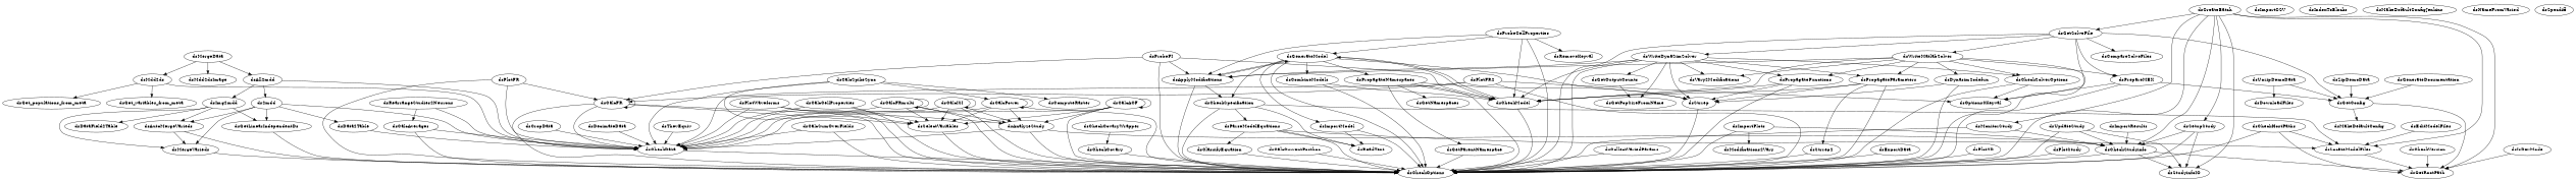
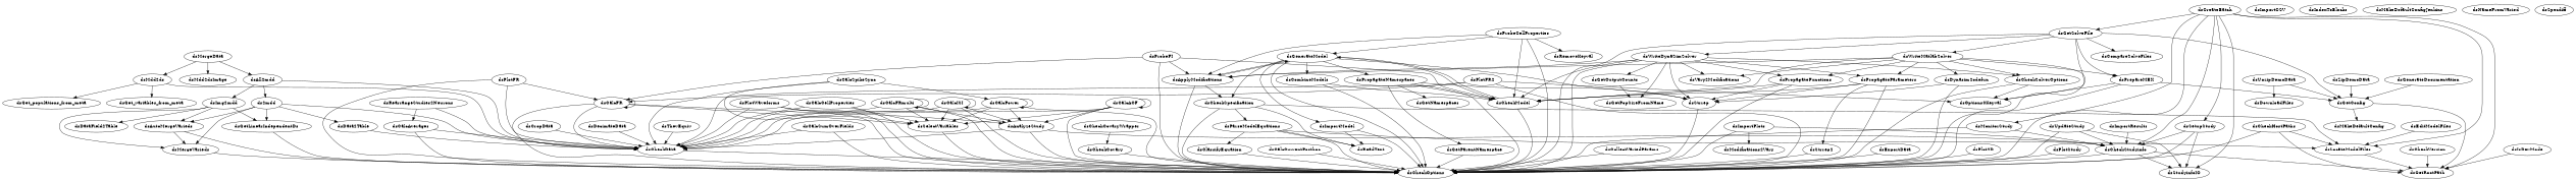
  digraph {
    ds2mdd
    dsAutoMergeVarieds
    dsCheckData
    dsData2Table
    dsGetLinearIndependentDs
    dsMergeVarieds
    dsCheckOptions
    dsAll2mdd
    dsImg2mdd
    dsDataField2Table
    dsAnalyzeStudy
    dsCheckStudyinfo
    dsGetRootPath
    dsStudyinfoIO
    dsApplyModifications
    dsCheckSpecification
    dsGenerateModel
    dsLocateModelFiles
    dsParseModelEquations
    dsReadText
    dsCheckModel
    dsCombineModels
    dsStrrep
    dsImportModel
    dsPropagateNamespaces
    dsClassifyEquation
    dsGetParentNamespace
    dsGetNamespaces
    dsCalcACF
    dsSelectVariables
    dsCalcAverages
    dsCalcCellProperties
    dsCalcCurrentPosthoc
    dsCalcFR
    dsCalcFRmulti
    dsCalcISI
    dsCalcPower
    dsCalcSpikeSync
-   dsComputeRaster
    dsCalcSumOverFields
    dsCheckCovary
    dsCheckCovaryWrapper
    dsCheckHostPaths
    dsCheckSolverOptions
    n45 [label=dsOptions0Keyval]
    dsCheckVersion
    dsCollectVariedParams
    dsCreateBatch
    dsGetSolveFile
    dsMonitorStudy
    dsSetupStudy
    dsGetConfig
    dsCompareSolveFiles
    dsPrepareMEX
    dsWriteDynaSimSolver
    dsWriteMatlabSolver
    dsMakeDefaultConfig
    dsGetOutputCounts
    dsGetPopSizeFromName
    dsPropagateFunctions
    dsPropagateParameters
    dsVary2Modifications
    dsDynasim2odefun
    dsCropData
    dsDecimateData
    dsEditModelFiles
    dsExportData
    dsGenerateDocumentation
    dsStrrep2
    dsImportPlots
    dsModifications2Vary
    dsImportResults
    dsIsDevMode
    dsMdd2ds
    dsGet_populations_from_meta
    dsGet_variables_from_meta
    dsMergeData
    dsMdd2dsImage
    dsPlot2D
    dsPlotFR
    dsPlotFR2
    dsPlotStudy
    dsPlotWaveforms
    dsProbeCellProperties
    dsRemoveKeyval
    dsProbeFI
    dsRearrangeStudies2Neurons
    dsThevEquiv
    dsUnzipDemoData
    dsDownloadFiles
    dsUpdateStudy
    dsZipDemoData
    dsImportCSV
    dsIndexToBlocks
    dsMakeDefaultConfigJenkins
    dsNameFromVaried
    dsSpecdiff
    ds2mdd -> dsAutoMergeVarieds
    ds2mdd -> dsCheckData
    ds2mdd -> dsData2Table
    ds2mdd -> dsGetLinearIndependentDs
    ds2mdd -> dsMergeVarieds
    dsAutoMergeVarieds -> dsMergeVarieds
    dsAutoMergeVarieds -> dsCheckOptions
    dsCheckData -> dsCheckOptions
    dsData2Table -> dsCheckData
    dsGetLinearIndependentDs -> dsCheckOptions
    dsMergeVarieds -> dsCheckOptions
    dsAll2mdd -> ds2mdd
    dsAll2mdd -> dsCheckData
    dsAll2mdd -> dsImg2mdd
    dsImg2mdd -> dsAutoMergeVarieds
    dsImg2mdd -> dsGetLinearIndependentDs
    dsImg2mdd -> dsMergeVarieds
    dsImg2mdd -> dsDataField2Table
    dsAnalyzeStudy -> dsCheckData
    dsAnalyzeStudy -> dsCheckOptions
    dsAnalyzeStudy -> dsCheckStudyinfo
    dsCheckStudyinfo -> dsCheckOptions
    dsCheckStudyinfo -> dsGetRootPath
    dsCheckStudyinfo -> dsStudyinfoIO
    dsApplyModifications -> dsCheckOptions
    dsApplyModifications -> dsCheckSpecification
    dsApplyModifications -> dsGenerateModel
    dsCheckSpecification -> dsCheckOptions
    dsCheckSpecification -> dsLocateModelFiles
    dsCheckSpecification -> dsParseModelEquations
    dsCheckSpecification -> dsReadText
    dsGenerateModel -> dsCheckOptions
    dsGenerateModel -> dsApplyModifications
    dsGenerateModel -> dsCheckSpecification
    dsGenerateModel -> dsCheckModel
    dsGenerateModel -> dsCombineModels
    dsGenerateModel -> dsStrrep
    dsGenerateModel -> dsImportModel
    dsGenerateModel -> dsPropagateNamespaces
    dsLocateModelFiles -> dsGetRootPath
    dsParseModelEquations -> dsCheckOptions
    dsParseModelEquations -> dsLocateModelFiles
    dsParseModelEquations -> dsReadText
    dsParseModelEquations -> dsClassifyEquation
    dsCheckModel -> dsCheckOptions
    dsCheckModel -> dsGenerateModel
    dsCombineModels -> dsCheckOptions
    dsCombineModels -> dsCheckModel
    dsStrrep -> dsCheckOptions
    dsImportModel -> dsCheckOptions
    dsImportModel -> dsReadText
    dsPropagateNamespaces -> dsCheckOptions
    dsPropagateNamespaces -> dsCheckModel
    dsPropagateNamespaces -> dsStrrep
    dsPropagateNamespaces -> dsGetParentNamespace
    dsPropagateNamespaces -> dsGetNamespaces
    dsClassifyEquation -> dsCheckOptions
    dsGetParentNamespace -> dsCheckOptions
    dsCalcACF -> dsCheckData
    dsCalcACF -> dsCheckOptions
    dsCalcACF -> dsAnalyzeStudy
    dsCalcACF -> dsCalcACF
    dsCalcACF -> dsSelectVariables
    dsSelectVariables -> dsCheckOptions
    dsCalcAverages -> dsCheckData
    dsCalcAverages -> dsCheckOptions
    dsCalcCellProperties -> dsCheckData
    dsCalcCellProperties -> dsCheckOptions
    dsCalcCellProperties -> dsSelectVariables
    dsCalcCurrentPosthoc -> dsCheckOptions
    dsCalcFR -> dsCheckData
    dsCalcFR -> dsCheckOptions
    dsCalcFR -> dsAnalyzeStudy
    dsCalcFR -> dsSelectVariables
    dsCalcFR -> dsCalcFR
    dsCalcFRmulti -> dsCheckData
    dsCalcFRmulti -> dsCheckOptions
    dsCalcFRmulti -> dsAnalyzeStudy
    dsCalcFRmulti -> dsSelectVariables
    dsCalcFRmulti -> dsCalcFRmulti
    dsCalcISI -> dsCheckData
    dsCalcISI -> dsCheckOptions
    dsCalcISI -> dsAnalyzeStudy
    dsCalcISI -> dsSelectVariables
    dsCalcISI -> dsCalcISI
    dsCalcPower -> dsCheckData
    dsCalcPower -> dsCheckOptions
    dsCalcPower -> dsAnalyzeStudy
    dsCalcPower -> dsSelectVariables
    dsCalcPower -> dsCalcPower
    dsCalcSpikeSync -> dsCheckData
    dsCalcSpikeSync -> dsCheckOptions
    dsCalcSpikeSync -> dsCalcPower
-   dsCalcSpikeSync -> dsComputeRaster
    dsCalcSumOverFields -> dsCheckData
    dsCalcSumOverFields -> dsCheckOptions
    dsCheckCovary -> dsCheckOptions
    dsCheckCovaryWrapper -> dsCheckCovary
    dsCheckHostPaths -> dsCheckOptions
    dsCheckHostPaths -> dsGetRootPath
    dsCheckHostPaths -> dsLocateModelFiles
    dsCheckSolverOptions -> dsCheckOptions
    dsCheckSolverOptions -> n45
    dsCheckVersion -> dsGetRootPath
    dsCollectVariedParams -> dsCheckOptions
    dsCreateBatch -> dsCheckOptions
    dsCreateBatch -> dsCheckStudyinfo
    dsCreateBatch -> dsGetRootPath
    dsCreateBatch -> dsStudyinfoIO
    dsCreateBatch -> dsLocateModelFiles
    dsCreateBatch -> dsGetSolveFile
    dsCreateBatch -> dsMonitorStudy
    dsCreateBatch -> dsSetupStudy
    dsGetSolveFile -> dsCheckOptions
    dsGetSolveFile -> n45
    dsGetSolveFile -> dsGetConfig
    dsGetSolveFile -> dsCompareSolveFiles
    dsGetSolveFile -> dsPrepareMEX
    dsGetSolveFile -> dsWriteDynaSimSolver
    dsGetSolveFile -> dsWriteMatlabSolver
    dsMonitorStudy -> dsCheckOptions
    dsMonitorStudy -> dsCheckStudyinfo
    dsSetupStudy -> dsCheckOptions
    dsSetupStudy -> dsCheckStudyinfo
    dsSetupStudy -> dsStudyinfoIO
    dsGetConfig -> dsGetRootPath
    dsGetConfig -> dsMakeDefaultConfig
    dsPrepareMEX -> dsCheckOptions
    dsPrepareMEX -> n45
    dsPrepareMEX -> dsGetConfig
    dsWriteDynaSimSolver -> dsCheckOptions
    dsWriteDynaSimSolver -> dsApplyModifications
    dsWriteDynaSimSolver -> dsCheckModel
    dsWriteDynaSimSolver -> dsStrrep
    dsWriteDynaSimSolver -> dsCheckSolverOptions
    dsWriteDynaSimSolver -> dsGetOutputCounts
    dsWriteDynaSimSolver -> dsGetPopSizeFromName
    dsWriteDynaSimSolver -> dsPropagateFunctions
    dsWriteDynaSimSolver -> dsPropagateParameters
    dsWriteDynaSimSolver -> dsVary2Modifications
    dsWriteMatlabSolver -> dsCheckOptions
    dsWriteMatlabSolver -> dsApplyModifications
    dsWriteMatlabSolver -> dsCheckModel
    dsWriteMatlabSolver -> dsCheckSolverOptions
    dsWriteMatlabSolver -> dsPrepareMEX
    dsWriteMatlabSolver -> dsPropagateFunctions
    dsWriteMatlabSolver -> dsPropagateParameters
    dsWriteMatlabSolver -> dsVary2Modifications
    dsWriteMatlabSolver -> dsDynasim2odefun
    dsGetOutputCounts -> dsGetPopSizeFromName
    dsPropagateFunctions -> dsCheckOptions
    dsPropagateFunctions -> dsCheckModel
    dsPropagateFunctions -> dsStrrep
    dsPropagateParameters -> dsCheckOptions
    dsPropagateParameters -> dsCheckModel
    dsPropagateParameters -> dsStrrep
    dsPropagateParameters -> dsStrrep2
    dsDynasim2odefun -> dsCheckOptions
    dsDynasim2odefun -> dsStrrep
    dsCropData -> dsCheckData
    dsDecimateData -> dsCheckData
    dsEditModelFiles -> dsLocateModelFiles
    dsExportData -> dsCheckOptions
    dsGenerateDocumentation -> dsGetConfig
    dsStrrep2 -> dsCheckOptions
    dsImportPlots -> dsCheckOptions
    dsImportPlots -> dsCheckStudyinfo
    dsImportPlots -> dsModifications2Vary
    dsImportResults -> dsCheckStudyinfo
    dsIsDevMode -> dsGetRootPath
    dsMdd2ds -> dsCheckData
    dsMdd2ds -> dsGet_populations_from_meta
    dsMdd2ds -> dsGet_variables_from_meta
    dsMergeData -> dsAll2mdd
    dsMergeData -> dsMdd2ds
    dsMergeData -> dsMdd2dsImage
    dsPlot2D -> dsCheckOptions
    dsPlotFR -> dsCheckData
    dsPlotFR -> dsCheckOptions
    dsPlotFR -> dsCalcFR
    dsPlotFR2 -> dsCheckData
    dsPlotFR2 -> dsCheckOptions
    dsPlotFR2 -> dsCalcFR
    dsPlotFR2 -> n45
    dsPlotStudy -> dsCheckOptions
    dsPlotWaveforms -> dsCheckData
    dsPlotWaveforms -> dsCheckOptions
    dsPlotWaveforms -> dsSelectVariables
    dsProbeCellProperties -> dsCheckOptions
    dsProbeCellProperties -> dsApplyModifications
    dsProbeCellProperties -> dsGenerateModel
    dsProbeCellProperties -> dsCheckModel
    dsProbeCellProperties -> dsRemoveKeyval
    dsProbeFI -> dsCheckOptions
    dsProbeFI -> dsApplyModifications
    dsProbeFI -> dsCheckModel
    dsProbeFI -> dsCalcFR
    dsRearrangeStudies2Neurons -> dsCheckData
    dsRearrangeStudies2Neurons -> dsCalcAverages
    dsThevEquiv -> dsCheckData
    dsUnzipDemoData -> dsGetConfig
    dsUnzipDemoData -> dsDownloadFiles
    dsUpdateStudy -> dsCheckOptions
    dsUpdateStudy -> dsCheckStudyinfo
    dsUpdateStudy -> dsStudyinfoIO
    dsZipDemoData -> dsGetConfig
  }
